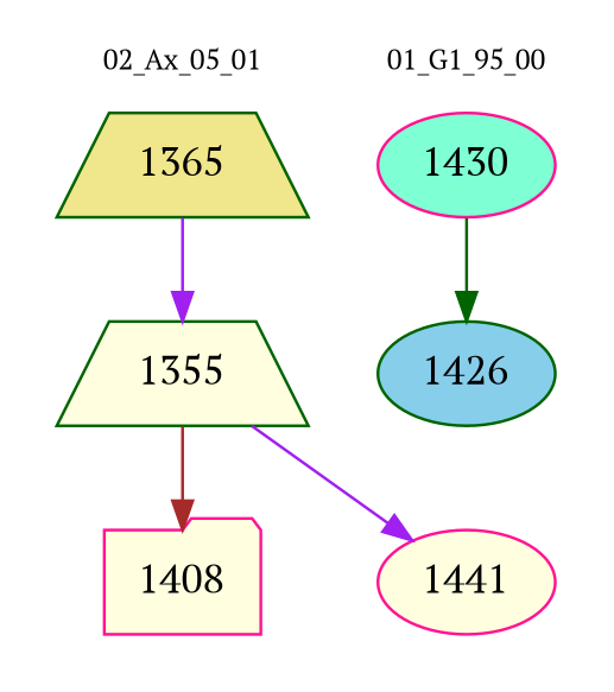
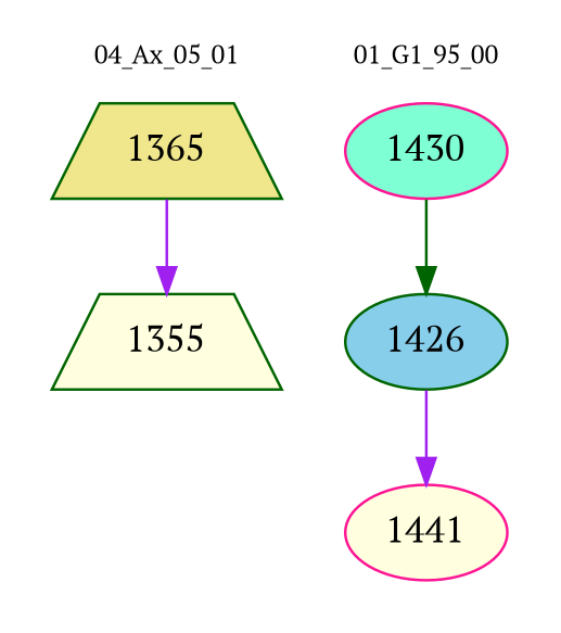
  digraph {
    fontname="PT Serif"
    node [color=darkgreen fillcolor=lightyellow fontname="PT Serif" shape=ellipse style=filled]
    edge [color=purple fontname="PT Serif"]
    n1 [fillcolor=khaki label=1365 shape=trapezium]
    n2 [label=1355 shape=trapezium]
-   n3 [color=deeppink label=1408 shape=folder]
    n4 [color=deeppink fillcolor=aquamarine label=1430]
    n5 [fillcolor=skyblue label=1426]
    n6 [color=deeppink label=1441]
    subgraph cluster_1 {
      color=white
      fontsize=10
-     label="02_Ax_05_01"
+     label="04_Ax_05_01"
      n1
      n2
-     n3
    }
    subgraph cluster_2 {
      color=white
      fontsize=10
      label="01_G1_95_00"
      n4
      n5
      n6
    }
    n1 -> n2
-   n2 -> n3 [color=brown]
    n4 -> n5 [color=darkgreen]
-   n2 -> n6
+   n5 -> n6
  }
